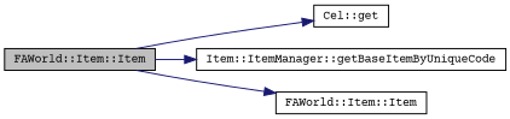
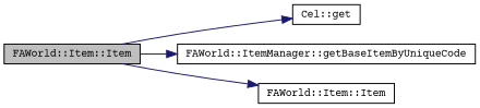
  digraph {
    rankdir=LR
    fontname="Courier Prime"
    node [color=black fillcolor=white fontname="Courier Prime" fontsize=10 shape=record style=filled]
    edge [color=midnightblue fontname="Courier Prime" fontsize=10 labelfontname=Helvetica labelfontsize=10 style=solid]
    n1 [fillcolor=grey75 fontcolor=black height=0.2 label="FAWorld::Item::Item" width=0.4]
    n2 [height=0.2 label="Cel::get" width=0.4]
-   n3 [height=0.2 label="Item::ItemManager::getBaseItemByUniqueCode" width=0.4]
+   n3 [height=0.2 label="FAWorld::ItemManager::getBaseItemByUniqueCode" width=0.4]
    n4 [height=0.2 label="FAWorld::Item::Item" width=0.4]
    n1 -> n2
    n1 -> n3
    n1 -> n4
  }
